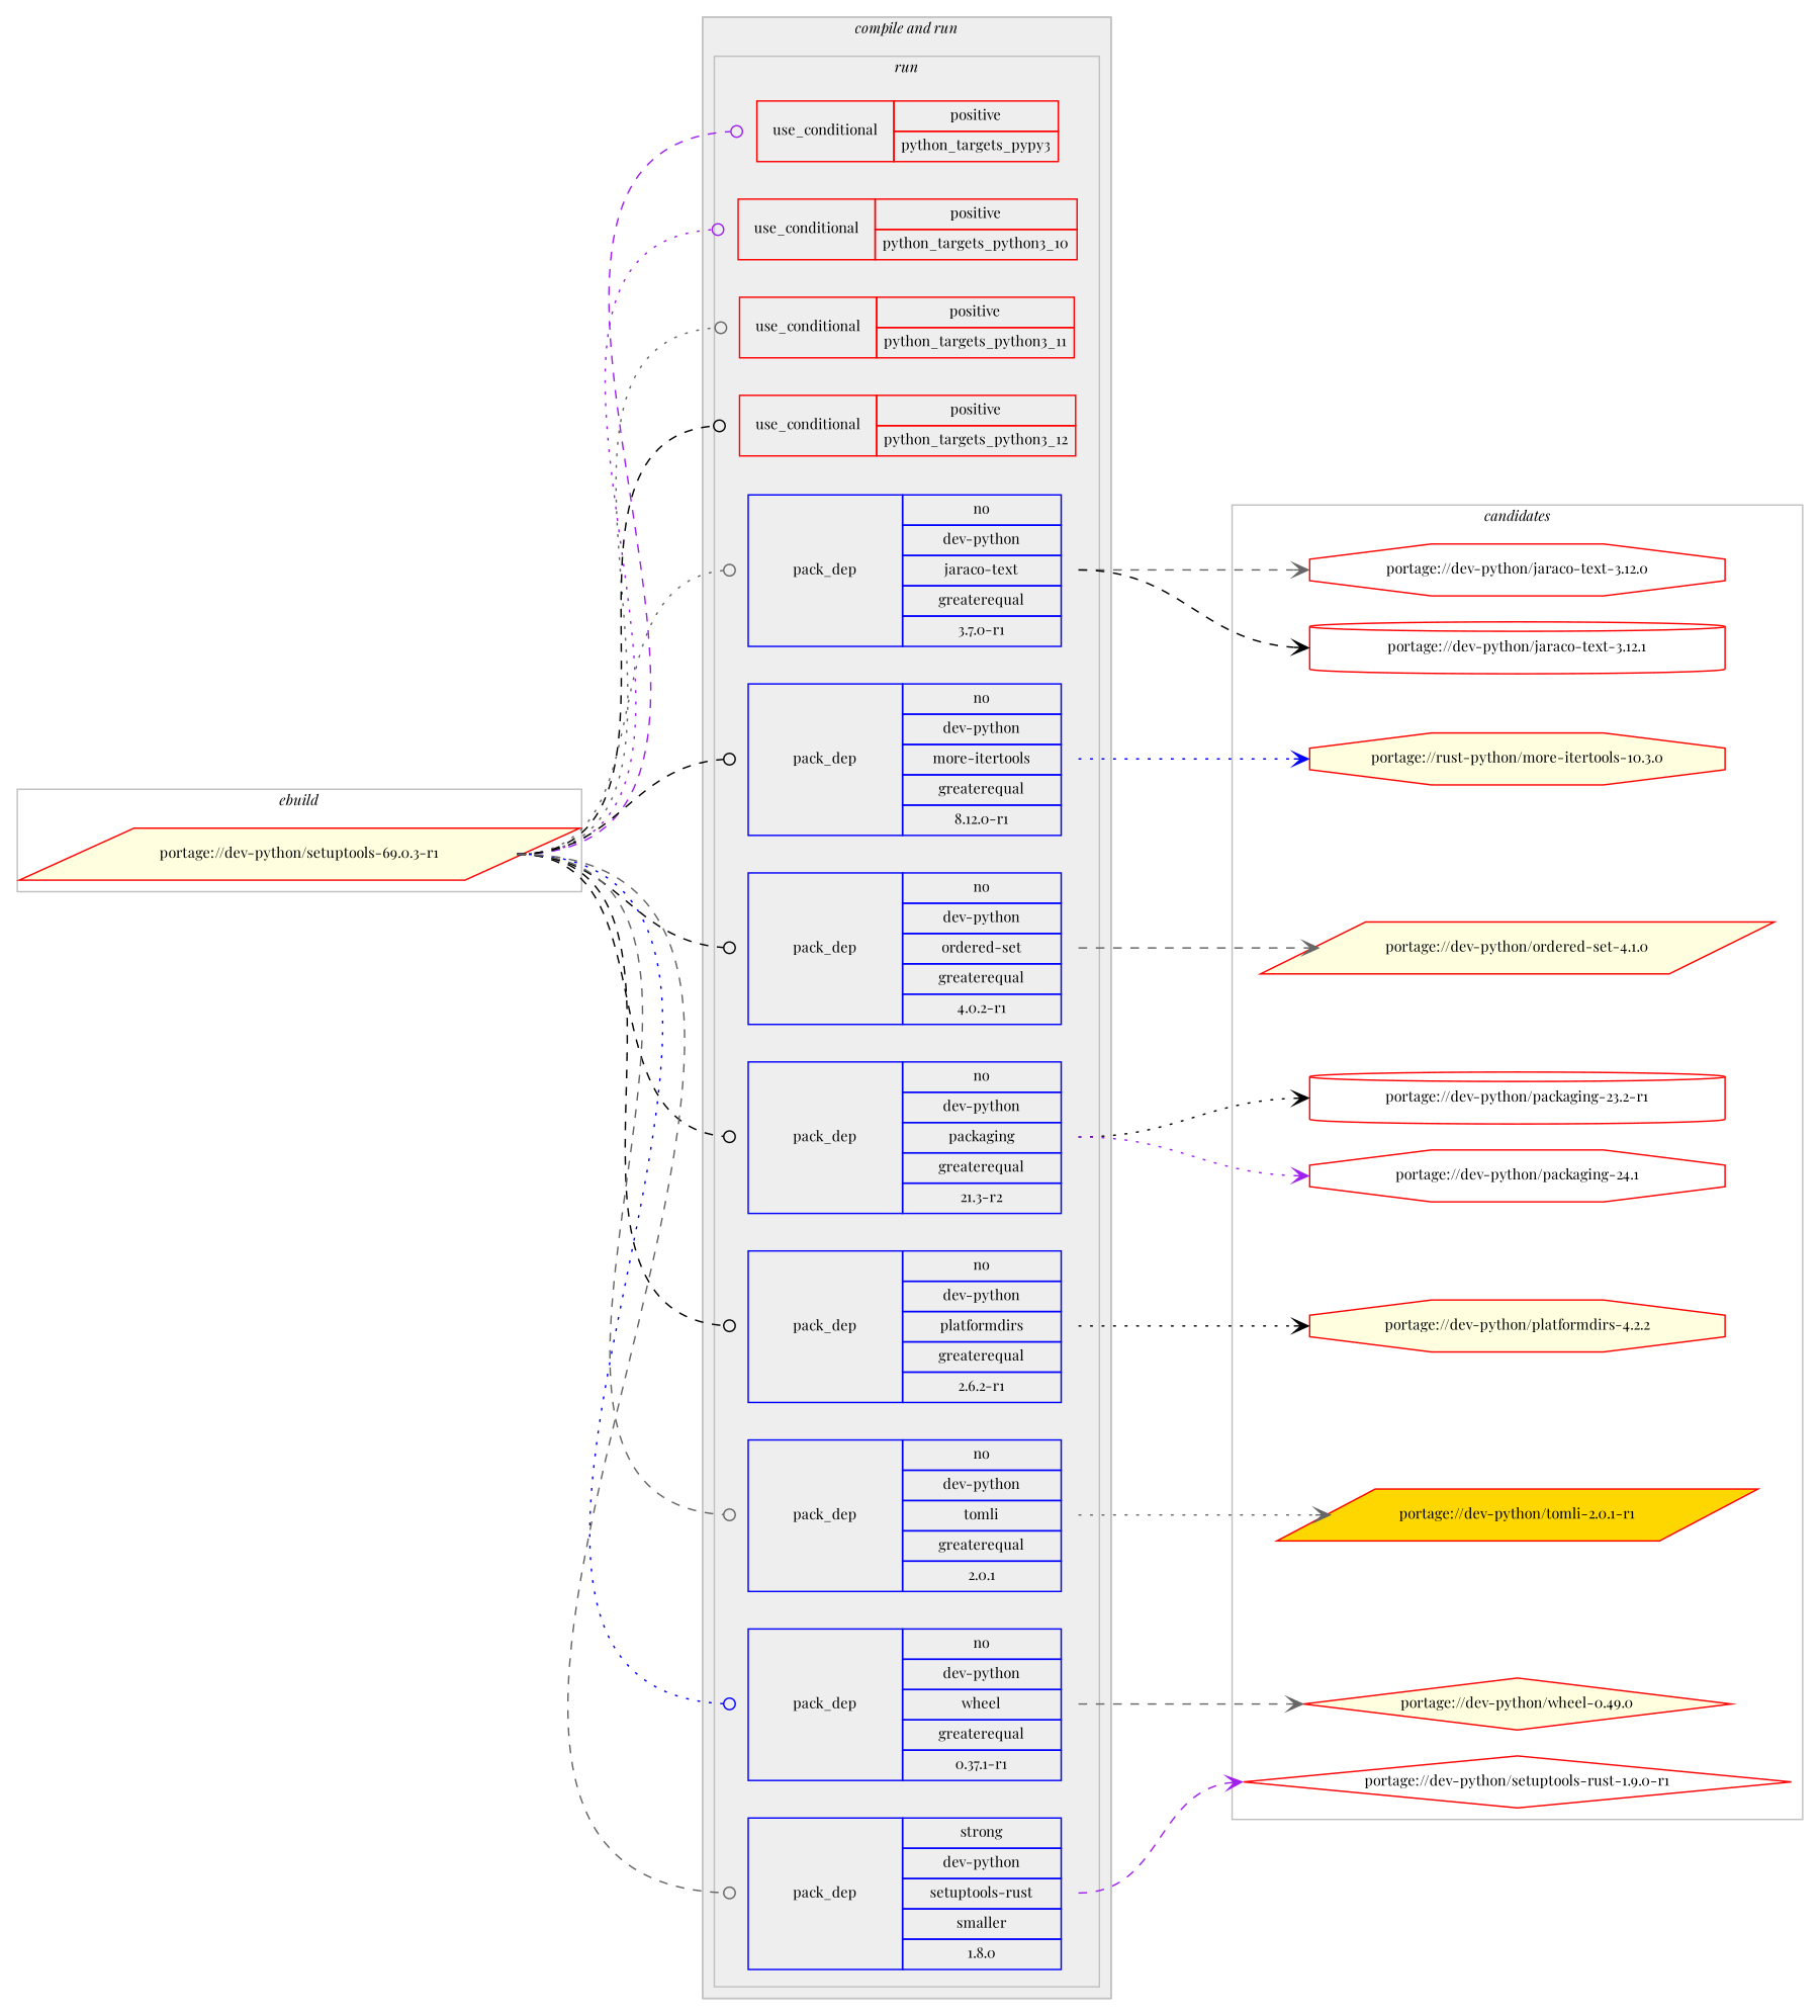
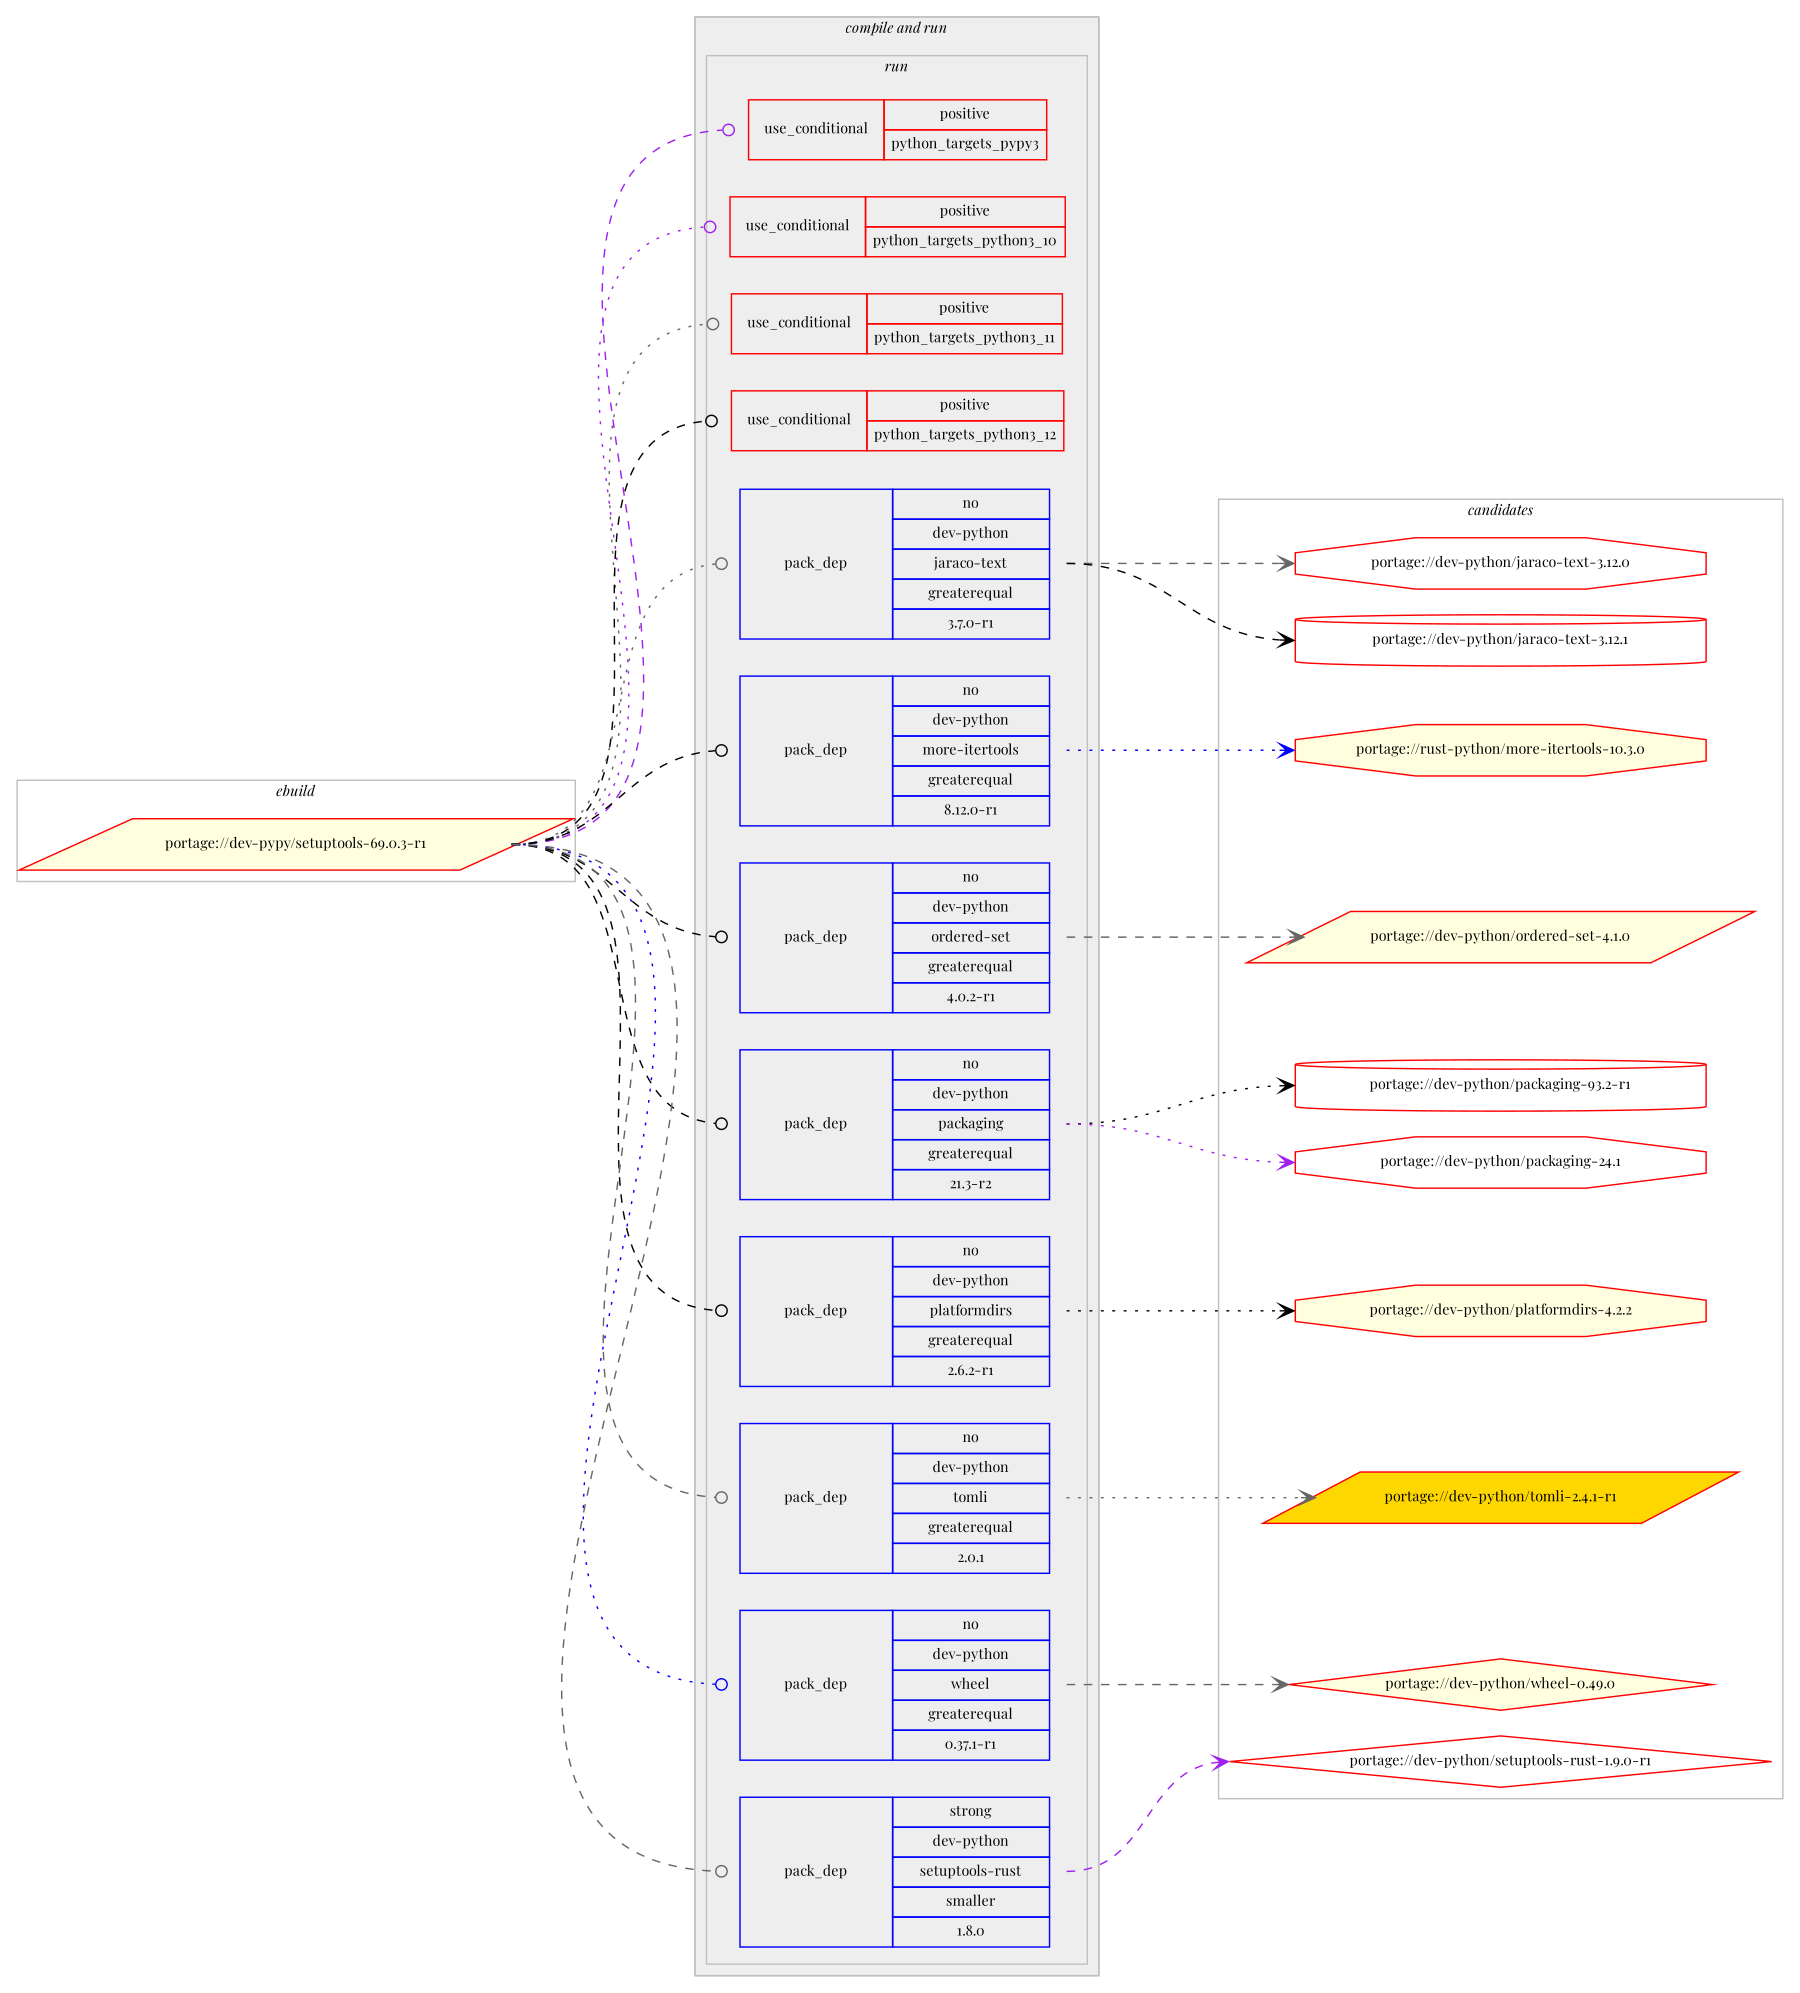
  digraph {
    compound=true
    concentrate=true
    fontname="Playfair Display"
    fontsize=10
    newrank=true
    rankdir=LR
    ranksep=1.5
    node [color=red fontname="Playfair Display" fontsize=10 shape=none]
    edge [arrowhead=odot color=gray40 fontname="Playfair Display" headport=w style=dashed tailport=e weight=20]
-   n1 [fillcolor=lightyellow label="portage://dev-python/setuptools-69.0.3-r1" shape=parallelogram style=filled width=4]
+   n1 [fillcolor=lightyellow label="portage://dev-pypy/setuptools-69.0.3-r1" shape=parallelogram style=filled width=4]
    n2 [label=<<TABLE BORDER="0" CELLBORDER="1" CELLSPACING="0" CELLPADDING="4"><TR><TD ROWSPAN="3" CELLPADDING="10">use_conditional</TD></TR><TR><TD>positive</TD></TR><TR><TD>python_targets_pypy3</TD></TR></TABLE>>]
    n3 [label=<<TABLE BORDER="0" CELLBORDER="1" CELLSPACING="0" CELLPADDING="4"><TR><TD ROWSPAN="3" CELLPADDING="10">use_conditional</TD></TR><TR><TD>positive</TD></TR><TR><TD>python_targets_python3_10</TD></TR></TABLE>>]
    n4 [label=<<TABLE BORDER="0" CELLBORDER="1" CELLSPACING="0" CELLPADDING="4"><TR><TD ROWSPAN="3" CELLPADDING="10">use_conditional</TD></TR><TR><TD>positive</TD></TR><TR><TD>python_targets_python3_11</TD></TR></TABLE>>]
    n5 [label=<<TABLE BORDER="0" CELLBORDER="1" CELLSPACING="0" CELLPADDING="4"><TR><TD ROWSPAN="3" CELLPADDING="10">use_conditional</TD></TR><TR><TD>positive</TD></TR><TR><TD>python_targets_python3_12</TD></TR></TABLE>>]
    n6 [color=blue label=<<TABLE BORDER="0" CELLBORDER="1" CELLSPACING="0" CELLPADDING="4" WIDTH="220"><TR><TD ROWSPAN="6" CELLPADDING="30">pack_dep</TD></TR><TR><TD WIDTH="110">no</TD></TR><TR><TD>dev-python</TD></TR><TR><TD>jaraco-text</TD></TR><TR><TD>greaterequal</TD></TR><TR><TD>3.7.0-r1</TD></TR></TABLE>>]
    n7 [color=blue label=<<TABLE BORDER="0" CELLBORDER="1" CELLSPACING="0" CELLPADDING="4" WIDTH="220"><TR><TD ROWSPAN="6" CELLPADDING="30">pack_dep</TD></TR><TR><TD WIDTH="110">no</TD></TR><TR><TD>dev-python</TD></TR><TR><TD>more-itertools</TD></TR><TR><TD>greaterequal</TD></TR><TR><TD>8.12.0-r1</TD></TR></TABLE>>]
    n8 [color=blue label=<<TABLE BORDER="0" CELLBORDER="1" CELLSPACING="0" CELLPADDING="4" WIDTH="220"><TR><TD ROWSPAN="6" CELLPADDING="30">pack_dep</TD></TR><TR><TD WIDTH="110">no</TD></TR><TR><TD>dev-python</TD></TR><TR><TD>ordered-set</TD></TR><TR><TD>greaterequal</TD></TR><TR><TD>4.0.2-r1</TD></TR></TABLE>>]
    n9 [color=blue label=<<TABLE BORDER="0" CELLBORDER="1" CELLSPACING="0" CELLPADDING="4" WIDTH="220"><TR><TD ROWSPAN="6" CELLPADDING="30">pack_dep</TD></TR><TR><TD WIDTH="110">no</TD></TR><TR><TD>dev-python</TD></TR><TR><TD>packaging</TD></TR><TR><TD>greaterequal</TD></TR><TR><TD>21.3-r2</TD></TR></TABLE>>]
    n10 [color=blue label=<<TABLE BORDER="0" CELLBORDER="1" CELLSPACING="0" CELLPADDING="4" WIDTH="220"><TR><TD ROWSPAN="6" CELLPADDING="30">pack_dep</TD></TR><TR><TD WIDTH="110">no</TD></TR><TR><TD>dev-python</TD></TR><TR><TD>platformdirs</TD></TR><TR><TD>greaterequal</TD></TR><TR><TD>2.6.2-r1</TD></TR></TABLE>>]
    n11 [color=blue label=<<TABLE BORDER="0" CELLBORDER="1" CELLSPACING="0" CELLPADDING="4" WIDTH="220"><TR><TD ROWSPAN="6" CELLPADDING="30">pack_dep</TD></TR><TR><TD WIDTH="110">no</TD></TR><TR><TD>dev-python</TD></TR><TR><TD>tomli</TD></TR><TR><TD>greaterequal</TD></TR><TR><TD>2.0.1</TD></TR></TABLE>>]
    n12 [color=blue label=<<TABLE BORDER="0" CELLBORDER="1" CELLSPACING="0" CELLPADDING="4" WIDTH="220"><TR><TD ROWSPAN="6" CELLPADDING="30">pack_dep</TD></TR><TR><TD WIDTH="110">no</TD></TR><TR><TD>dev-python</TD></TR><TR><TD>wheel</TD></TR><TR><TD>greaterequal</TD></TR><TR><TD>0.37.1-r1</TD></TR></TABLE>>]
    n13 [color=blue label=<<TABLE BORDER="0" CELLBORDER="1" CELLSPACING="0" CELLPADDING="4" WIDTH="220"><TR><TD ROWSPAN="6" CELLPADDING="30">pack_dep</TD></TR><TR><TD WIDTH="110">strong</TD></TR><TR><TD>dev-python</TD></TR><TR><TD>setuptools-rust</TD></TR><TR><TD>smaller</TD></TR><TR><TD>1.8.0</TD></TR></TABLE>>]
    n14 [fillcolor=white label="portage://dev-python/jaraco-text-3.12.0" shape=octagon style=filled width=4]
    n15 [fillcolor=white label="portage://dev-python/jaraco-text-3.12.1" shape=cylinder style=filled width=4]
    n16 [fillcolor=lightyellow label="portage://rust-python/more-itertools-10.3.0" shape=octagon style=filled width=4]
    n17 [fillcolor=lightyellow label="portage://dev-python/ordered-set-4.1.0" shape=parallelogram style=filled width=4]
-   n18 [fillcolor=white label="portage://dev-python/packaging-23.2-r1" shape=cylinder style=filled width=4]
+   n18 [fillcolor=white label="portage://dev-python/packaging-93.2-r1" shape=cylinder style=filled width=4]
    n19 [fillcolor=white label="portage://dev-python/packaging-24.1" shape=octagon style=filled width=4]
    n20 [fillcolor=lightyellow label="portage://dev-python/platformdirs-4.2.2" shape=octagon style=filled width=4]
-   n21 [fillcolor=gold label="portage://dev-python/tomli-2.0.1-r1" shape=parallelogram style=filled width=4]
+   n21 [fillcolor=gold label="portage://dev-python/tomli-2.4.1-r1" shape=parallelogram style=filled width=4]
    n22 [fillcolor=lightyellow label="portage://dev-python/wheel-0.49.0" shape=diamond style=filled width=4]
    n23 [fillcolor=white label="portage://dev-python/setuptools-rust-1.9.0-r1" shape=diamond style=filled width=4]
    subgraph cluster_1 {
      color=gray
      label=<<i>ebuild</i>>
      rank=same
      n1
    }
    subgraph cluster_2 {
      color=gray
      label=<<i>dependencies</i>>
      subgraph cluster_3 {
        color=gray
        fillcolor="#eeeeee"
        label=<<i>compile</i>>
        style=filled
      }
      subgraph cluster_4 {
        color=gray
        fillcolor="#eeeeee"
        label=<<i>compile and run</i>>
        style=filled
      }
      subgraph cluster_5 {
        color=gray
        fillcolor="#eeeeee"
        label=<<i>run</i>>
        style=filled
        subgraph sub_6 {
          color=gray
          fillcolor="#eeeeee"
          label=<<i>run</i>>
          style=filled
          n2
        }
        subgraph sub_7 {
          color=gray
          fillcolor="#eeeeee"
          label=<<i>run</i>>
          style=filled
          n3
        }
        subgraph sub_8 {
          color=gray
          fillcolor="#eeeeee"
          label=<<i>run</i>>
          style=filled
          n4
        }
        subgraph sub_9 {
          color=gray
          fillcolor="#eeeeee"
          label=<<i>run</i>>
          style=filled
          n5
        }
        subgraph sub_10 {
          color=gray
          fillcolor="#eeeeee"
          label=<<i>run</i>>
          style=filled
          n6
        }
        subgraph sub_11 {
          color=gray
          fillcolor="#eeeeee"
          label=<<i>run</i>>
          style=filled
          n7
        }
        subgraph sub_12 {
          color=gray
          fillcolor="#eeeeee"
          label=<<i>run</i>>
          style=filled
          n8
        }
        subgraph sub_13 {
          color=gray
          fillcolor="#eeeeee"
          label=<<i>run</i>>
          style=filled
          n9
        }
        subgraph sub_14 {
          color=gray
          fillcolor="#eeeeee"
          label=<<i>run</i>>
          style=filled
          n10
        }
        subgraph sub_15 {
          color=gray
          fillcolor="#eeeeee"
          label=<<i>run</i>>
          style=filled
          n11
        }
        subgraph sub_16 {
          color=gray
          fillcolor="#eeeeee"
          label=<<i>run</i>>
          style=filled
          n12
        }
        subgraph sub_17 {
          color=gray
          fillcolor="#eeeeee"
          label=<<i>run</i>>
          style=filled
          n13
        }
      }
    }
    subgraph cluster_18 {
      color=gray
      label=<<i>candidates</i>>
      rank=same
      subgraph sub_19 {
        color=black
        label=<<i>candidates</i>>
        nodesep=1
        rank=same
        n14
        n15
      }
      subgraph sub_20 {
        color=black
        label=<<i>candidates</i>>
        nodesep=1
        rank=same
        n16
      }
      subgraph sub_21 {
        color=black
        label=<<i>candidates</i>>
        nodesep=1
        rank=same
        n17
      }
      subgraph sub_22 {
        color=black
        label=<<i>candidates</i>>
        nodesep=1
        rank=same
        n18
        n19
      }
      subgraph sub_23 {
        color=black
        label=<<i>candidates</i>>
        nodesep=1
        rank=same
        n20
      }
      subgraph sub_24 {
        color=black
        label=<<i>candidates</i>>
        nodesep=1
        rank=same
        n21
      }
      subgraph sub_25 {
        color=black
        label=<<i>candidates</i>>
        nodesep=1
        rank=same
        n22
      }
      subgraph sub_26 {
        color=black
        label=<<i>candidates</i>>
        nodesep=1
        rank=same
        n23
      }
    }
    n1 -> n2 [color=purple]
    n1 -> n3 [color=purple style=dotted]
    n1 -> n4 [style=dotted]
    n1 -> n5 [color=black]
    n1 -> n6 [style=dotted]
    n1 -> n7 [color=black]
    n1 -> n8 [color=black]
    n1 -> n9 [color=black]
    n1 -> n10 [color=black]
    n1 -> n11
    n1 -> n12 [color=blue style=dotted]
    n1 -> n13
    n6 -> n14 [arrowhead=vee weight=100]
    n6 -> n15 [arrowhead=vee color=black weight=100]
    n7 -> n16 [arrowhead=vee color=blue style=dotted weight=100]
    n8 -> n17 [arrowhead=vee weight=100]
    n9 -> n18 [arrowhead=vee color=black style=dotted weight=100]
    n9 -> n19 [arrowhead=vee color=purple style=dotted weight=100]
    n10 -> n20 [arrowhead=vee color=black style=dotted weight=100]
    n11 -> n21 [arrowhead=vee style=dotted weight=100]
    n12 -> n22 [arrowhead=vee weight=100]
    n13 -> n23 [arrowhead=vee color=purple weight=100]
  }
